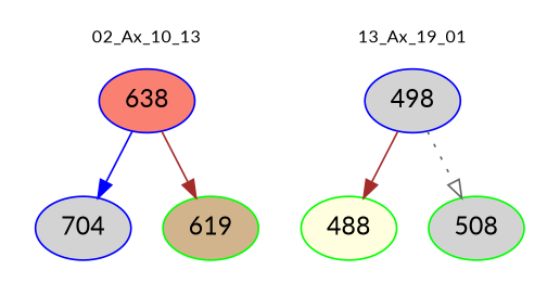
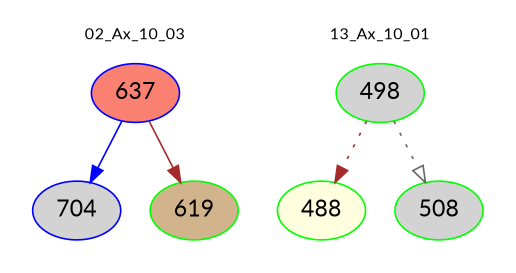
  digraph {
    fontname=Lato
    node [color=blue fillcolor=lightgrey fontname=Lato style=filled]
    edge [arrowhead=normal color=brown fontname=Lato style=solid]
-   n1 [fillcolor=salmon label=638]
+   n1 [fillcolor=salmon label=637]
    n2 [label=704]
    n3 [color=green fillcolor=tan label=619]
-   n4 [label=498]
+   n4 [color=green label=498]
    n5 [color=green fillcolor=lightyellow label=488]
    n6 [color=green label=508]
    subgraph cluster_1 {
      color=white
      fontsize=10
-     label="02_Ax_10_13"
+     label="02_Ax_10_03"
      n1
      n2
      n3
    }
    subgraph cluster_2 {
      color=white
      fontsize=10
-     label="13_Ax_19_01"
+     label="13_Ax_10_01"
      n4
      n5
      n6
    }
    n1 -> n2 [color=blue]
    n1 -> n3
-   n4 -> n5
+   n4 -> n5 [style=dotted]
    n4 -> n6 [arrowhead=onormal color=gray40 style=dotted]
  }
